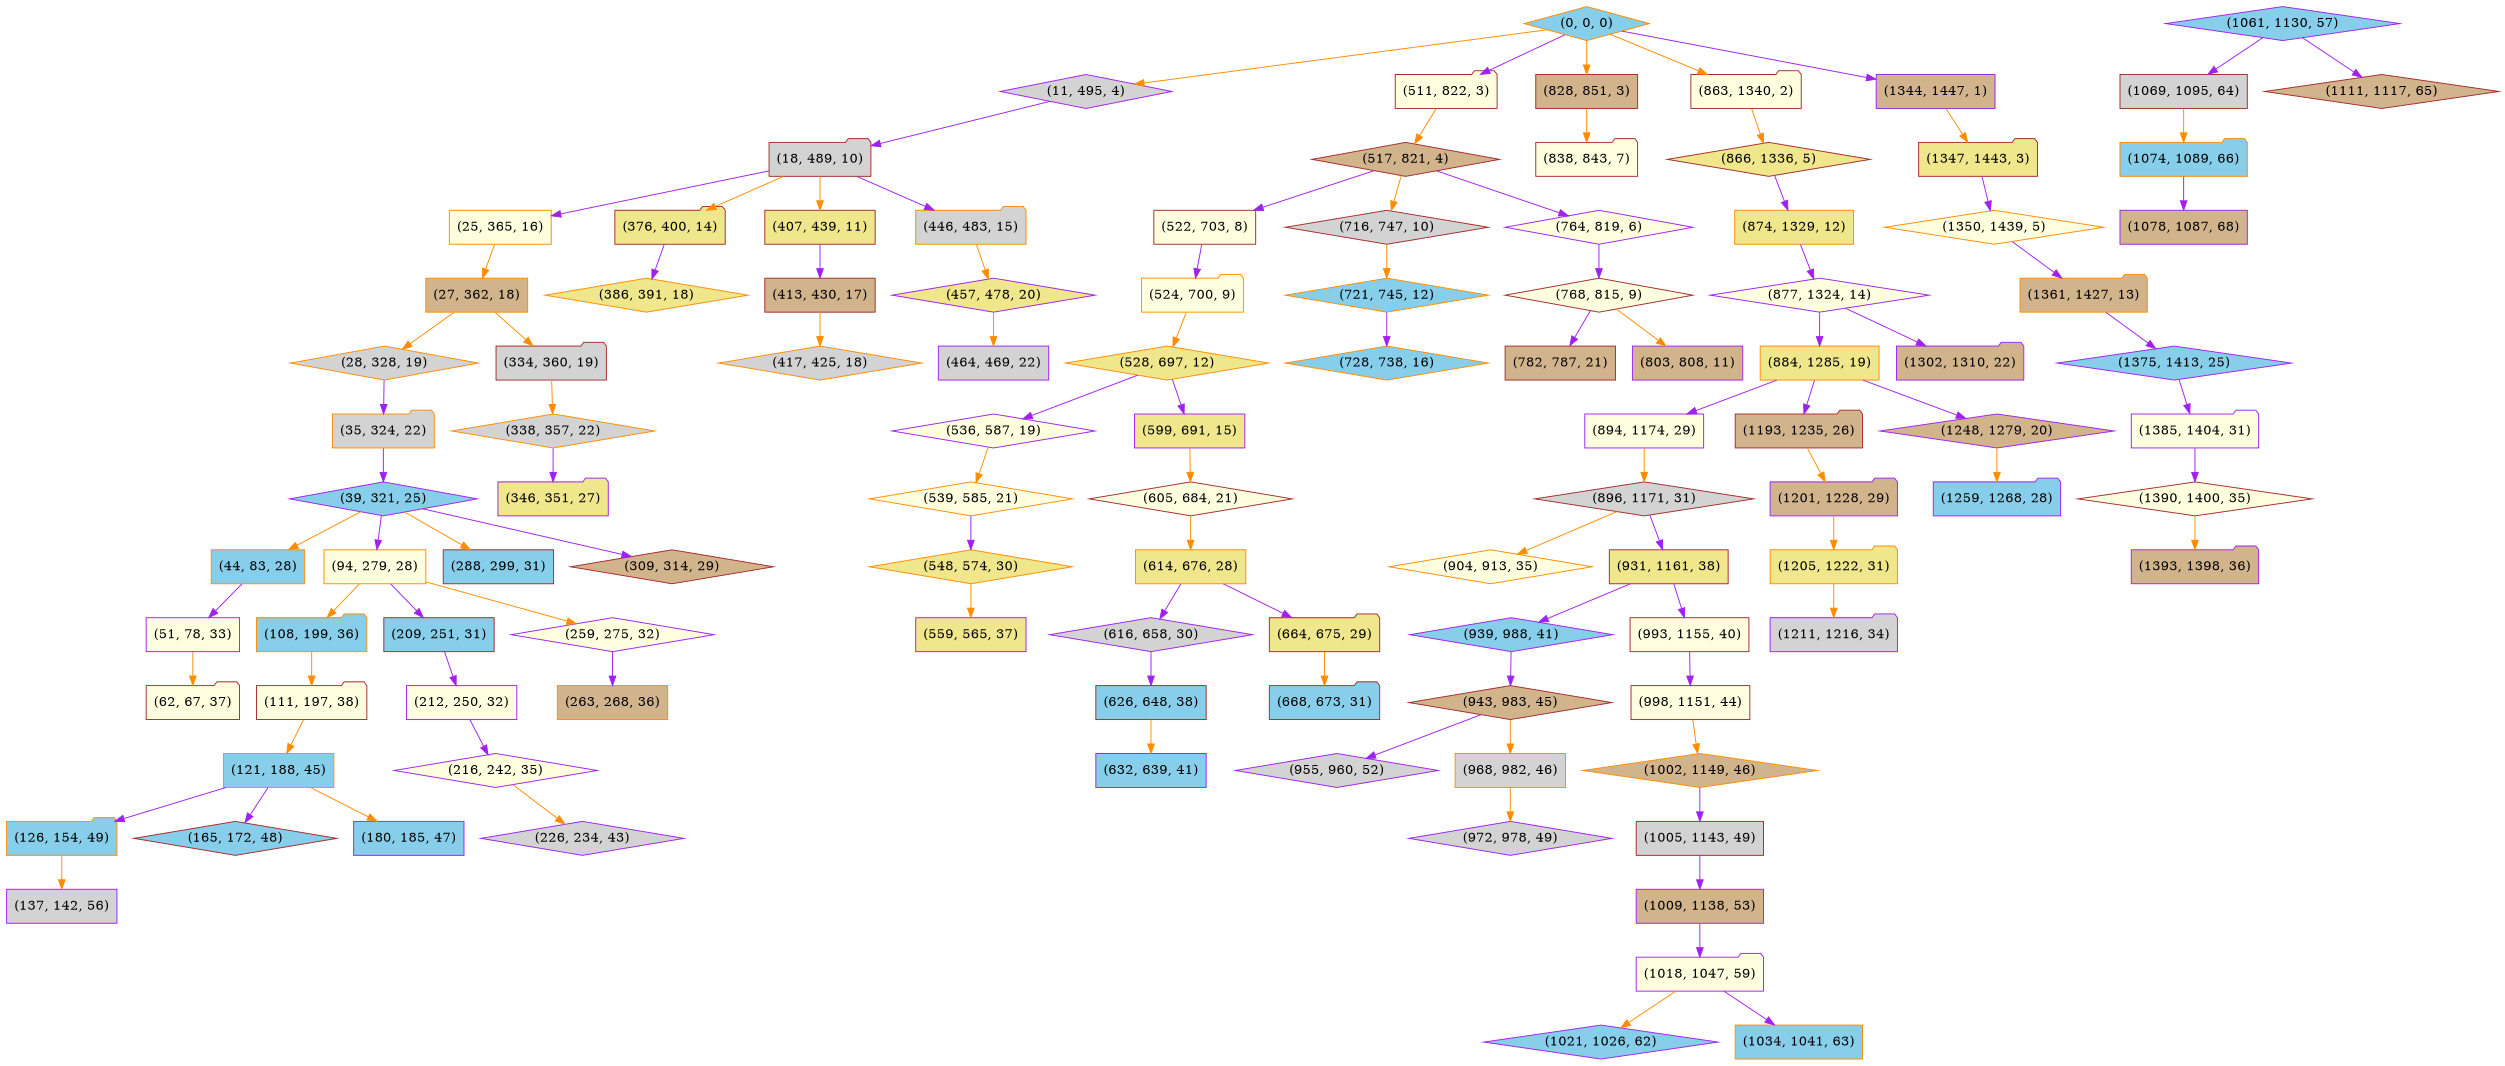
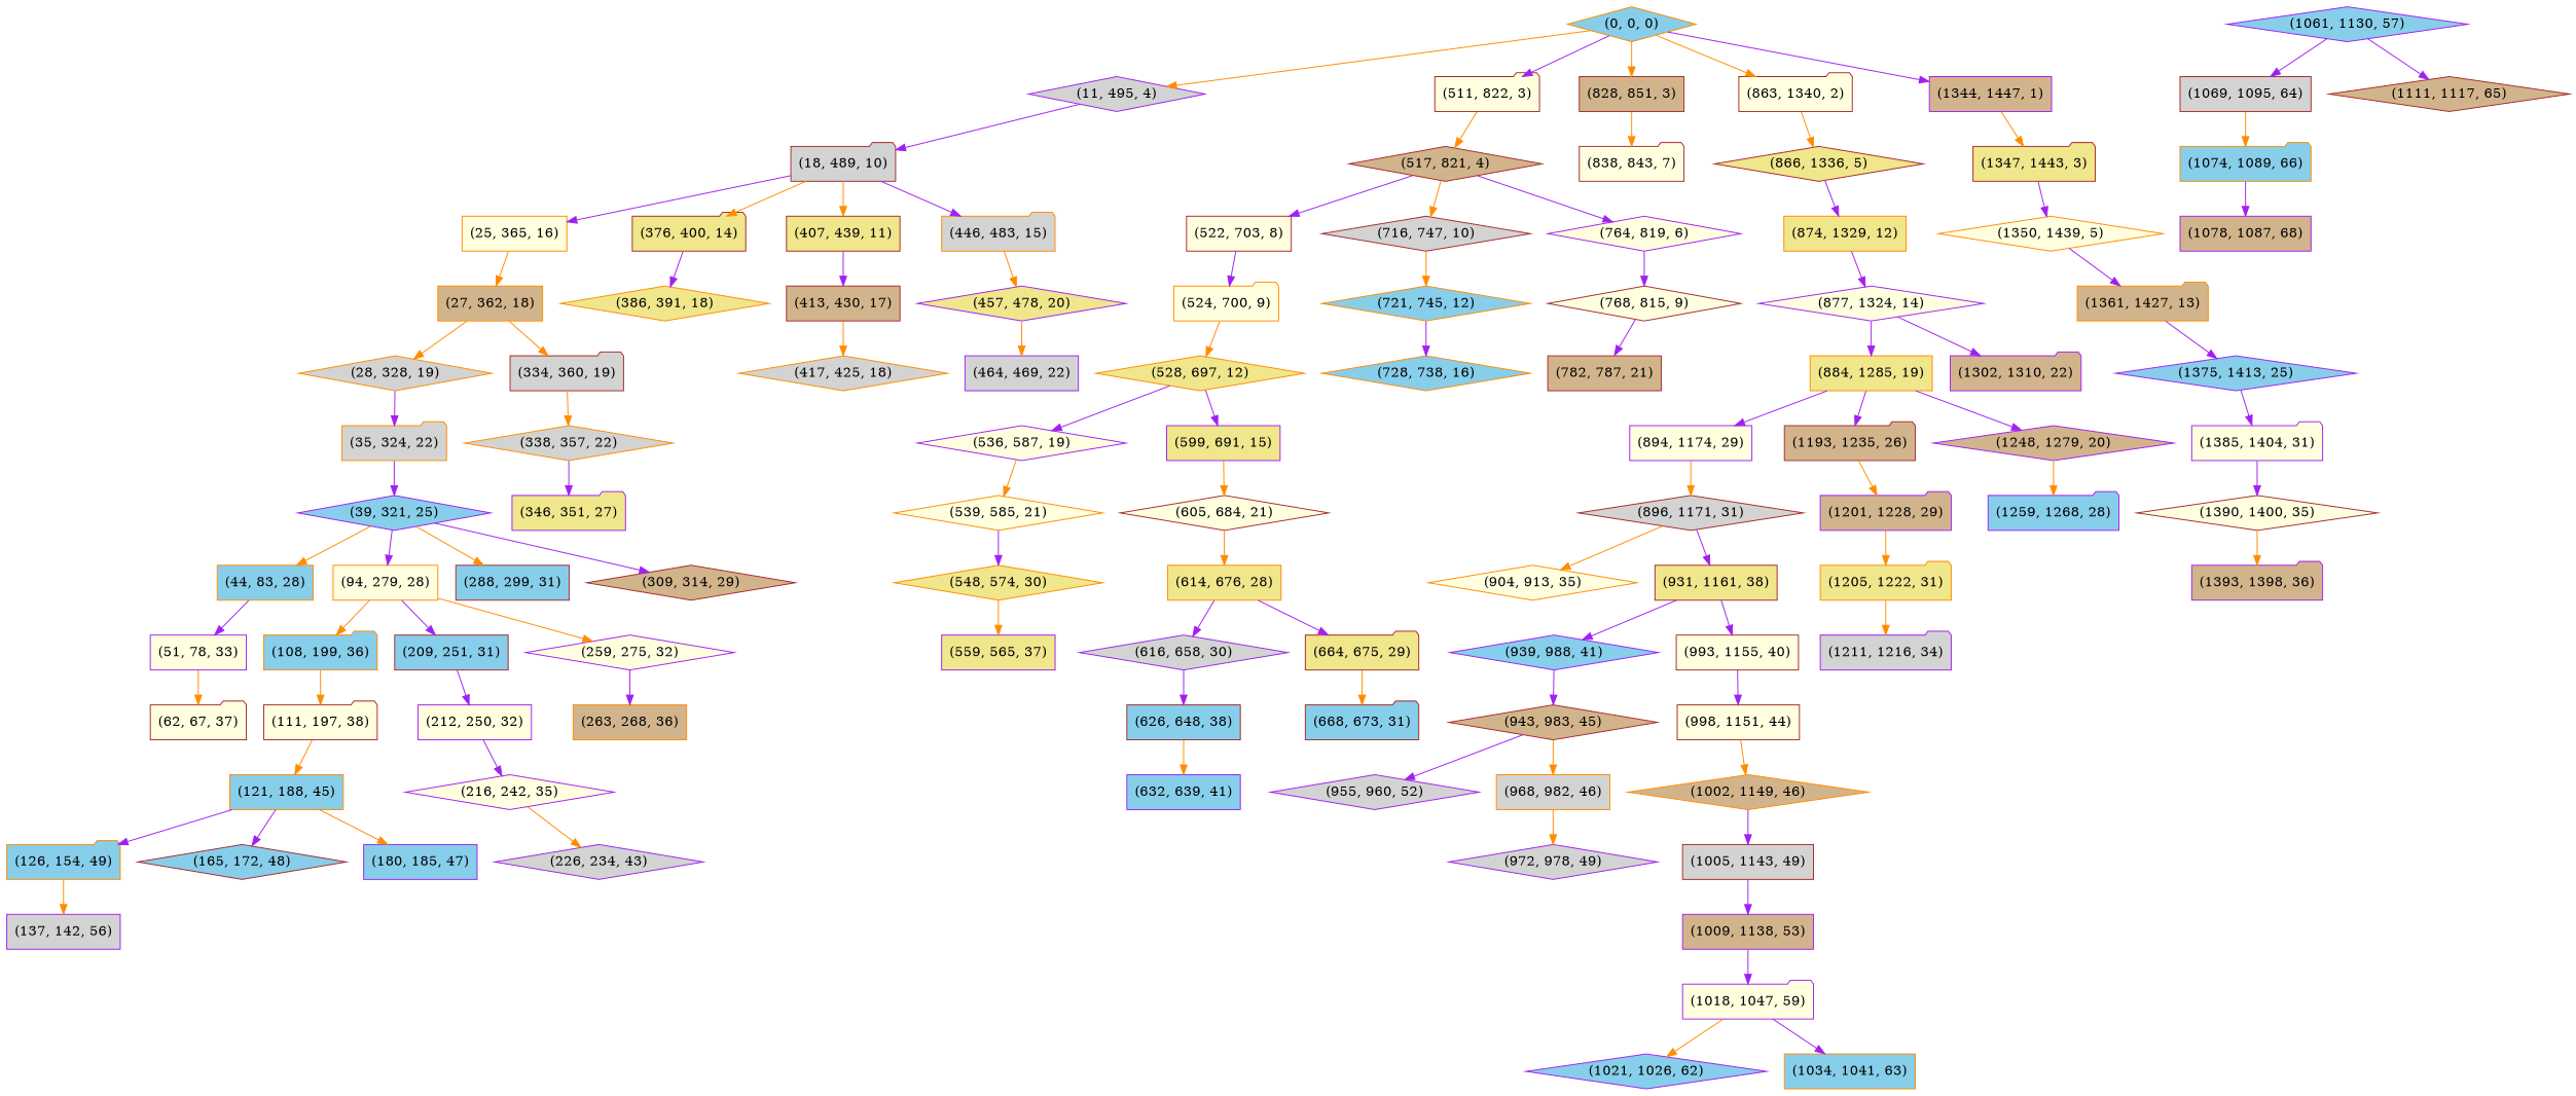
  digraph {
    node [color=purple fillcolor=lightyellow shape=diamond style=filled]
    edge [color=purple]
    "(0, 0, 0)" [color=darkorange fillcolor=skyblue]
    "(11, 495, 4)" [fillcolor=lightgrey]
    "(511, 822, 3)" [color=brown shape=folder]
    "(828, 851, 3)" [color=brown fillcolor=tan shape=box]
    "(863, 1340, 2)" [color=brown shape=folder]
    "(1344, 1447, 1)" [fillcolor=tan shape=box]
    "(18, 489, 10)" [color=brown fillcolor=lightgrey shape=folder]
    "(517, 821, 4)" [color=brown fillcolor=tan]
    "(838, 843, 7)" [color=brown shape=folder]
    "(866, 1336, 5)" [color=brown fillcolor=khaki]
    "(1347, 1443, 3)" [color=brown fillcolor=khaki shape=folder]
    "(25, 365, 16)" [color=darkorange shape=box]
    "(376, 400, 14)" [color=brown fillcolor=khaki shape=folder]
    "(407, 439, 11)" [color=brown fillcolor=khaki shape=box]
    "(446, 483, 15)" [color=darkorange fillcolor=lightgrey shape=folder]
    "(27, 362, 18)" [color=darkorange fillcolor=tan shape=box]
    "(386, 391, 18)" [color=darkorange fillcolor=khaki]
    "(413, 430, 17)" [color=brown fillcolor=tan shape=box]
    "(457, 478, 20)" [fillcolor=khaki]
    "(28, 328, 19)" [color=darkorange fillcolor=lightgrey]
    "(334, 360, 19)" [color=brown fillcolor=lightgrey shape=folder]
    "(35, 324, 22)" [color=darkorange fillcolor=lightgrey shape=folder]
    "(338, 357, 22)" [color=darkorange fillcolor=lightgrey]
    "(39, 321, 25)" [fillcolor=skyblue]
    "(44, 83, 28)" [color=darkorange fillcolor=skyblue shape=box]
    "(94, 279, 28)" [color=darkorange shape=box]
    "(288, 299, 31)" [color=brown fillcolor=skyblue shape=box]
    "(309, 314, 29)" [color=brown fillcolor=tan]
    "(51, 78, 33)" [shape=box]
    "(108, 199, 36)" [color=darkorange fillcolor=skyblue shape=folder]
    "(209, 251, 31)" [color=brown fillcolor=skyblue shape=box]
    "(259, 275, 32)"
    "(62, 67, 37)" [color=brown shape=folder]
    "(111, 197, 38)" [color=brown shape=folder]
    "(212, 250, 32)" [shape=box]
    "(263, 268, 36)" [color=darkorange fillcolor=tan shape=box]
    "(121, 188, 45)" [color=darkorange fillcolor=skyblue shape=box]
    "(126, 154, 49)" [color=darkorange fillcolor=skyblue shape=folder]
    "(165, 172, 48)" [color=brown fillcolor=skyblue]
    "(180, 185, 47)" [fillcolor=skyblue shape=box]
    "(137, 142, 56)" [fillcolor=lightgrey shape=box]
    "(216, 242, 35)"
    "(226, 234, 43)" [fillcolor=lightgrey]
    "(346, 351, 27)" [fillcolor=khaki shape=folder]
    "(417, 425, 18)" [color=darkorange fillcolor=lightgrey]
    "(464, 469, 22)" [fillcolor=lightgrey shape=box]
    "(522, 703, 8)" [color=brown shape=box]
    "(716, 747, 10)" [color=brown fillcolor=lightgrey]
    "(764, 819, 6)"
    "(524, 700, 9)" [color=darkorange shape=folder]
    "(721, 745, 12)" [color=darkorange fillcolor=skyblue]
    "(768, 815, 9)" [color=brown]
    "(528, 697, 12)" [color=darkorange fillcolor=khaki]
    "(536, 587, 19)"
    "(599, 691, 15)" [fillcolor=khaki shape=box]
    "(539, 585, 21)" [color=darkorange]
    "(605, 684, 21)" [color=brown]
    "(548, 574, 30)" [color=darkorange fillcolor=khaki]
    "(559, 565, 37)" [fillcolor=khaki shape=box]
    "(614, 676, 28)" [color=darkorange fillcolor=khaki shape=box]
    "(616, 658, 30)" [fillcolor=lightgrey]
    "(664, 675, 29)" [color=brown fillcolor=khaki shape=folder]
    "(626, 648, 38)" [color=brown fillcolor=skyblue shape=box]
    "(668, 673, 31)" [color=brown fillcolor=skyblue shape=folder]
    "(632, 639, 41)" [fillcolor=skyblue shape=box]
    "(728, 738, 16)" [color=darkorange fillcolor=skyblue]
    "(782, 787, 21)" [color=brown fillcolor=tan shape=box]
-   "(803, 808, 11)" [fillcolor=tan shape=box]
    "(874, 1329, 12)" [color=darkorange fillcolor=khaki shape=box]
    "(877, 1324, 14)"
    "(884, 1285, 19)" [color=darkorange fillcolor=khaki shape=box]
    "(1302, 1310, 22)" [fillcolor=tan shape=folder]
    "(894, 1174, 29)" [shape=box]
    "(1193, 1235, 26)" [color=brown fillcolor=tan shape=folder]
    "(1248, 1279, 20)" [fillcolor=tan]
    "(896, 1171, 31)" [color=brown fillcolor=lightgrey]
    "(1201, 1228, 29)" [fillcolor=tan shape=folder]
    "(1259, 1268, 28)" [fillcolor=skyblue shape=folder]
    "(904, 913, 35)" [color=darkorange]
    "(931, 1161, 38)" [color=brown fillcolor=khaki shape=box]
    "(939, 988, 41)" [fillcolor=skyblue]
    "(993, 1155, 40)" [color=brown shape=box]
    "(943, 983, 45)" [color=brown fillcolor=tan]
    "(998, 1151, 44)" [color=brown shape=box]
    "(955, 960, 52)" [fillcolor=lightgrey]
    "(968, 982, 46)" [color=darkorange fillcolor=lightgrey shape=box]
    "(972, 978, 49)" [fillcolor=lightgrey]
    "(1002, 1149, 46)" [color=darkorange fillcolor=tan]
    "(1005, 1143, 49)" [color=brown fillcolor=lightgrey shape=box]
    "(1009, 1138, 53)" [fillcolor=tan shape=box]
    "(1018, 1047, 59)" [shape=folder]
    "(1021, 1026, 62)" [fillcolor=skyblue]
    "(1034, 1041, 63)" [color=darkorange fillcolor=skyblue shape=box]
    "(1061, 1130, 57)" [fillcolor=skyblue]
    "(1069, 1095, 64)" [color=brown fillcolor=lightgrey shape=box]
    "(1111, 1117, 65)" [color=brown fillcolor=tan]
    "(1074, 1089, 66)" [color=darkorange fillcolor=skyblue shape=folder]
    "(1078, 1087, 68)" [fillcolor=tan shape=box]
    "(1205, 1222, 31)" [color=darkorange fillcolor=khaki shape=folder]
    "(1211, 1216, 34)" [fillcolor=lightgrey shape=folder]
    "(1350, 1439, 5)" [color=darkorange]
    "(1361, 1427, 13)" [color=darkorange fillcolor=tan shape=folder]
    "(1375, 1413, 25)" [fillcolor=skyblue]
    "(1385, 1404, 31)" [shape=folder]
    "(1390, 1400, 35)" [color=brown]
    "(1393, 1398, 36)" [fillcolor=tan shape=folder]
    "(0, 0, 0)" -> "(11, 495, 4)" [color=darkorange]
    "(0, 0, 0)" -> "(511, 822, 3)"
    "(0, 0, 0)" -> "(828, 851, 3)" [color=darkorange]
    "(0, 0, 0)" -> "(863, 1340, 2)" [color=darkorange]
    "(0, 0, 0)" -> "(1344, 1447, 1)"
    "(11, 495, 4)" -> "(18, 489, 10)"
    "(511, 822, 3)" -> "(517, 821, 4)" [color=darkorange]
    "(828, 851, 3)" -> "(838, 843, 7)" [color=darkorange]
    "(863, 1340, 2)" -> "(866, 1336, 5)" [color=darkorange]
    "(1344, 1447, 1)" -> "(1347, 1443, 3)" [color=darkorange]
    "(18, 489, 10)" -> "(25, 365, 16)"
    "(18, 489, 10)" -> "(376, 400, 14)" [color=darkorange]
    "(18, 489, 10)" -> "(407, 439, 11)" [color=darkorange]
    "(18, 489, 10)" -> "(446, 483, 15)"
    "(517, 821, 4)" -> "(522, 703, 8)"
    "(517, 821, 4)" -> "(716, 747, 10)" [color=darkorange]
    "(517, 821, 4)" -> "(764, 819, 6)"
    "(866, 1336, 5)" -> "(874, 1329, 12)"
    "(1347, 1443, 3)" -> "(1350, 1439, 5)"
    "(25, 365, 16)" -> "(27, 362, 18)" [color=darkorange]
    "(376, 400, 14)" -> "(386, 391, 18)"
    "(407, 439, 11)" -> "(413, 430, 17)"
    "(446, 483, 15)" -> "(457, 478, 20)" [color=darkorange]
    "(27, 362, 18)" -> "(28, 328, 19)" [color=darkorange]
    "(27, 362, 18)" -> "(334, 360, 19)" [color=darkorange]
    "(413, 430, 17)" -> "(417, 425, 18)" [color=darkorange]
    "(457, 478, 20)" -> "(464, 469, 22)" [color=darkorange]
    "(28, 328, 19)" -> "(35, 324, 22)"
    "(334, 360, 19)" -> "(338, 357, 22)" [color=darkorange]
    "(35, 324, 22)" -> "(39, 321, 25)"
    "(338, 357, 22)" -> "(346, 351, 27)"
    "(39, 321, 25)" -> "(44, 83, 28)" [color=darkorange]
    "(39, 321, 25)" -> "(94, 279, 28)"
    "(39, 321, 25)" -> "(288, 299, 31)" [color=darkorange]
    "(39, 321, 25)" -> "(309, 314, 29)"
    "(44, 83, 28)" -> "(51, 78, 33)"
    "(94, 279, 28)" -> "(108, 199, 36)" [color=darkorange]
    "(94, 279, 28)" -> "(209, 251, 31)"
    "(94, 279, 28)" -> "(259, 275, 32)" [color=darkorange]
    "(51, 78, 33)" -> "(62, 67, 37)" [color=darkorange]
    "(108, 199, 36)" -> "(111, 197, 38)" [color=darkorange]
    "(209, 251, 31)" -> "(212, 250, 32)"
    "(259, 275, 32)" -> "(263, 268, 36)"
    "(111, 197, 38)" -> "(121, 188, 45)" [color=darkorange]
    "(212, 250, 32)" -> "(216, 242, 35)"
    "(121, 188, 45)" -> "(126, 154, 49)"
    "(121, 188, 45)" -> "(165, 172, 48)"
    "(121, 188, 45)" -> "(180, 185, 47)" [color=darkorange]
    "(126, 154, 49)" -> "(137, 142, 56)" [color=darkorange]
    "(216, 242, 35)" -> "(226, 234, 43)" [color=darkorange]
    "(522, 703, 8)" -> "(524, 700, 9)"
    "(716, 747, 10)" -> "(721, 745, 12)" [color=darkorange]
    "(764, 819, 6)" -> "(768, 815, 9)"
    "(524, 700, 9)" -> "(528, 697, 12)" [color=darkorange]
    "(721, 745, 12)" -> "(728, 738, 16)"
    "(768, 815, 9)" -> "(782, 787, 21)"
-   "(768, 815, 9)" -> "(803, 808, 11)" [color=darkorange]
    "(528, 697, 12)" -> "(536, 587, 19)"
    "(528, 697, 12)" -> "(599, 691, 15)"
    "(536, 587, 19)" -> "(539, 585, 21)" [color=darkorange]
    "(599, 691, 15)" -> "(605, 684, 21)" [color=darkorange]
    "(539, 585, 21)" -> "(548, 574, 30)"
    "(605, 684, 21)" -> "(614, 676, 28)" [color=darkorange]
    "(548, 574, 30)" -> "(559, 565, 37)" [color=darkorange]
    "(614, 676, 28)" -> "(616, 658, 30)"
    "(614, 676, 28)" -> "(664, 675, 29)"
    "(616, 658, 30)" -> "(626, 648, 38)"
    "(664, 675, 29)" -> "(668, 673, 31)" [color=darkorange]
    "(626, 648, 38)" -> "(632, 639, 41)" [color=darkorange]
    "(874, 1329, 12)" -> "(877, 1324, 14)"
    "(877, 1324, 14)" -> "(884, 1285, 19)"
    "(877, 1324, 14)" -> "(1302, 1310, 22)"
    "(884, 1285, 19)" -> "(894, 1174, 29)"
    "(884, 1285, 19)" -> "(1193, 1235, 26)"
    "(884, 1285, 19)" -> "(1248, 1279, 20)"
    "(894, 1174, 29)" -> "(896, 1171, 31)" [color=darkorange]
    "(1193, 1235, 26)" -> "(1201, 1228, 29)" [color=darkorange]
    "(1248, 1279, 20)" -> "(1259, 1268, 28)" [color=darkorange]
    "(896, 1171, 31)" -> "(904, 913, 35)" [color=darkorange]
    "(896, 1171, 31)" -> "(931, 1161, 38)"
    "(1201, 1228, 29)" -> "(1205, 1222, 31)" [color=darkorange]
    "(931, 1161, 38)" -> "(939, 988, 41)"
    "(931, 1161, 38)" -> "(993, 1155, 40)"
    "(939, 988, 41)" -> "(943, 983, 45)"
    "(993, 1155, 40)" -> "(998, 1151, 44)"
    "(943, 983, 45)" -> "(955, 960, 52)"
    "(943, 983, 45)" -> "(968, 982, 46)" [color=darkorange]
    "(998, 1151, 44)" -> "(1002, 1149, 46)" [color=darkorange]
    "(968, 982, 46)" -> "(972, 978, 49)" [color=darkorange]
    "(1002, 1149, 46)" -> "(1005, 1143, 49)"
    "(1005, 1143, 49)" -> "(1009, 1138, 53)"
    "(1009, 1138, 53)" -> "(1018, 1047, 59)"
    "(1018, 1047, 59)" -> "(1021, 1026, 62)" [color=darkorange]
    "(1018, 1047, 59)" -> "(1034, 1041, 63)"
    "(1061, 1130, 57)" -> "(1069, 1095, 64)"
    "(1061, 1130, 57)" -> "(1111, 1117, 65)"
    "(1069, 1095, 64)" -> "(1074, 1089, 66)" [color=darkorange]
    "(1074, 1089, 66)" -> "(1078, 1087, 68)"
    "(1205, 1222, 31)" -> "(1211, 1216, 34)" [color=darkorange]
    "(1350, 1439, 5)" -> "(1361, 1427, 13)"
    "(1361, 1427, 13)" -> "(1375, 1413, 25)"
    "(1375, 1413, 25)" -> "(1385, 1404, 31)"
    "(1385, 1404, 31)" -> "(1390, 1400, 35)"
    "(1390, 1400, 35)" -> "(1393, 1398, 36)" [color=darkorange]
  }
